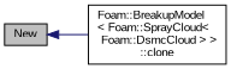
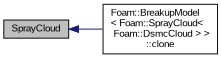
  digraph {
    rankdir=LR
    fontname="Liberation Sans"
    node [color=black fontname="Liberation Sans" fontsize=10 shape=record]
-   n1 [fillcolor=grey75 fontcolor=black height=0.2 label=New style=filled width=0.4]
+   n1 [fillcolor=grey75 fontcolor=black height=0.2 label=SprayCloud style=filled width=0.4]
    n2 [height=0.2 label="Foam::BreakupModel\l\< Foam::SprayCloud\<\l Foam::DsmcCloud \> \>\l::clone" width=0.4]
    n1 -> n2 [color=midnightblue dir=back fontname="Liberation Sans" fontsize=10 labelfontname=FreeSans labelfontsize=10 style=solid]
  }
